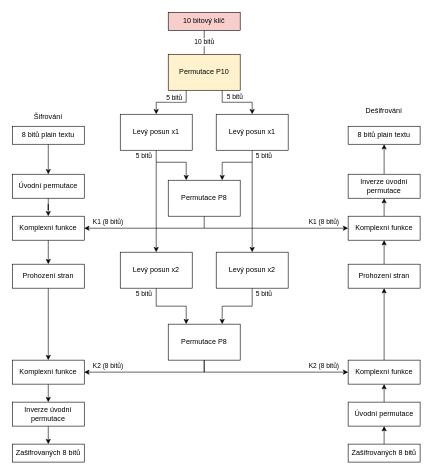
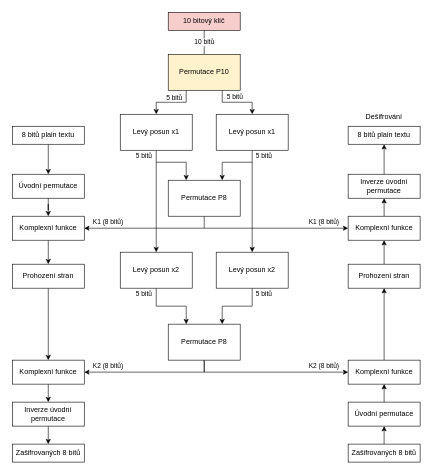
  <mxCell id="0" />
  <mxCell id="1" parent="0" />
  <mxCell id="2" value="" style="edgeStyle=orthogonalEdgeStyle;rounded=0;orthogonalLoop=1;jettySize=auto;html=1;" edge="1" parent="1" source="3" target="5"><mxGeometry relative="1" as="geometry" /></mxCell>
  <mxCell id="3" value="8 bitů plain textu" style="rounded=0;whiteSpace=wrap;html=1;" vertex="1" parent="1"><mxGeometry x="20" y="210" width="120" height="30" as="geometry" /></mxCell>
  <mxCell id="4" value="" style="edgeStyle=orthogonalEdgeStyle;rounded=0;orthogonalLoop=1;jettySize=auto;html=1;" edge="1" parent="1" source="5" target="7"><mxGeometry relative="1" as="geometry" /></mxCell>
  <mxCell id="5" value="Úvodní permutace" style="rounded=0;whiteSpace=wrap;html=1;" vertex="1" parent="1"><mxGeometry x="20" y="290" width="120" height="40" as="geometry" /></mxCell>
  <mxCell id="6" style="edgeStyle=orthogonalEdgeStyle;rounded=0;orthogonalLoop=1;jettySize=auto;html=1;exitX=0.5;exitY=1;exitDx=0;exitDy=0;entryX=0.5;entryY=0;entryDx=0;entryDy=0;" edge="1" parent="1" source="7" target="28"><mxGeometry relative="1" as="geometry" /></mxCell>
  <mxCell id="7" value="Komplexní funkce" style="rounded=0;whiteSpace=wrap;html=1;" vertex="1" parent="1"><mxGeometry x="20" y="360" width="120" height="40" as="geometry" /></mxCell>
  <mxCell id="8" value="10 bitů" style="edgeStyle=orthogonalEdgeStyle;rounded=0;orthogonalLoop=1;jettySize=auto;html=1;endArrow=none;" edge="1" parent="1" source="9" target="13"><mxGeometry relative="1" as="geometry" /></mxCell>
  <mxCell id="9" value="10 bitový klíč" style="rounded=0;whiteSpace=wrap;html=1;fillColor=#f8cecc;" vertex="1" parent="1"><mxGeometry x="280" y="20" width="120" height="30" as="geometry" /></mxCell>
  <mxCell id="10" style="edgeStyle=orthogonalEdgeStyle;rounded=0;orthogonalLoop=1;jettySize=auto;html=1;exitX=0.25;exitY=1;exitDx=0;exitDy=0;" edge="1" parent="1" source="13" target="15"><mxGeometry relative="1" as="geometry" /></mxCell>
  <mxCell id="11" style="edgeStyle=orthogonalEdgeStyle;rounded=0;orthogonalLoop=1;jettySize=auto;html=1;exitX=0.75;exitY=1;exitDx=0;exitDy=0;" edge="1" parent="1" source="13" target="17"><mxGeometry relative="1" as="geometry" /></mxCell>
  <mxCell id="12" value="5 bitů" style="edgeLabel;html=1;align=center;verticalAlign=middle;resizable=0;points=[];" vertex="1" connectable="0" parent="11"><mxGeometry x="-0.311" y="2" relative="1" as="geometry"><mxPoint x="9" y="-8" as="offset" /></mxGeometry></mxCell>
  <mxCell id="13" value="Permutace P10" style="rounded=0;whiteSpace=wrap;html=1;fillColor=#fff2cc;" vertex="1" parent="1"><mxGeometry x="280" y="90" width="120" height="60" as="geometry" /></mxCell>
  <mxCell id="14" style="edgeStyle=orthogonalEdgeStyle;rounded=0;orthogonalLoop=1;jettySize=auto;html=1;exitX=0.5;exitY=1;exitDx=0;exitDy=0;entryX=0.5;entryY=0;entryDx=0;entryDy=0;" edge="1" parent="1" source="15" target="21"><mxGeometry relative="1" as="geometry" /></mxCell>
  <mxCell id="15" value="Levý posun x1" style="rounded=0;whiteSpace=wrap;html=1;" vertex="1" parent="1"><mxGeometry x="200" y="190" width="120" height="60" as="geometry" /></mxCell>
  <mxCell id="16" style="edgeStyle=orthogonalEdgeStyle;rounded=0;orthogonalLoop=1;jettySize=auto;html=1;exitX=0.5;exitY=1;exitDx=0;exitDy=0;entryX=0.5;entryY=0;entryDx=0;entryDy=0;" edge="1" parent="1" source="17" target="23"><mxGeometry relative="1" as="geometry" /></mxCell>
  <mxCell id="17" value="Levý posun x1" style="rounded=0;whiteSpace=wrap;html=1;" vertex="1" parent="1"><mxGeometry x="360" y="190" width="120" height="60" as="geometry" /></mxCell>
  <mxCell id="18" style="edgeStyle=orthogonalEdgeStyle;rounded=0;orthogonalLoop=1;jettySize=auto;html=1;exitX=0.5;exitY=1;exitDx=0;exitDy=0;entryX=1;entryY=0.5;entryDx=0;entryDy=0;" edge="1" parent="1" source="19" target="7"><mxGeometry relative="1" as="geometry" /></mxCell>
  <mxCell id="19" value="Permutace P8" style="rounded=0;whiteSpace=wrap;html=1;" vertex="1" parent="1"><mxGeometry x="280" y="300" width="120" height="60" as="geometry" /></mxCell>
  <mxCell id="20" style="edgeStyle=orthogonalEdgeStyle;rounded=0;orthogonalLoop=1;jettySize=auto;html=1;exitX=0.5;exitY=1;exitDx=0;exitDy=0;entryX=0.25;entryY=0;entryDx=0;entryDy=0;" edge="1" parent="1" source="21" target="26"><mxGeometry relative="1" as="geometry" /></mxCell>
  <mxCell id="21" value="Levý posun x2" style="rounded=0;whiteSpace=wrap;html=1;" vertex="1" parent="1"><mxGeometry x="200" y="420" width="120" height="60" as="geometry" /></mxCell>
  <mxCell id="22" style="edgeStyle=orthogonalEdgeStyle;rounded=0;orthogonalLoop=1;jettySize=auto;html=1;exitX=0.5;exitY=1;exitDx=0;exitDy=0;entryX=0.75;entryY=0;entryDx=0;entryDy=0;" edge="1" parent="1" source="23" target="26"><mxGeometry relative="1" as="geometry" /></mxCell>
  <mxCell id="23" value="Levý posun x2" style="rounded=0;whiteSpace=wrap;html=1;" vertex="1" parent="1"><mxGeometry x="360" y="420" width="120" height="60" as="geometry" /></mxCell>
  <mxCell id="24" style="edgeStyle=orthogonalEdgeStyle;rounded=0;orthogonalLoop=1;jettySize=auto;html=1;exitX=0.5;exitY=1;exitDx=0;exitDy=0;entryX=1;entryY=0.5;entryDx=0;entryDy=0;" edge="1" parent="1" source="26" target="30"><mxGeometry relative="1" as="geometry" /></mxCell>
  <mxCell id="25" style="edgeStyle=orthogonalEdgeStyle;rounded=0;orthogonalLoop=1;jettySize=auto;html=1;exitX=0.5;exitY=1;exitDx=0;exitDy=0;entryX=0;entryY=0.5;entryDx=0;entryDy=0;" edge="1" parent="1" source="26" target="46"><mxGeometry relative="1" as="geometry" /></mxCell>
  <mxCell id="26" value="Permutace P8" style="rounded=0;whiteSpace=wrap;html=1;" vertex="1" parent="1"><mxGeometry x="280" y="540" width="120" height="60" as="geometry" /></mxCell>
  <mxCell id="27" style="edgeStyle=orthogonalEdgeStyle;rounded=0;orthogonalLoop=1;jettySize=auto;html=1;exitX=0.5;exitY=1;exitDx=0;exitDy=0;entryX=0.5;entryY=0;entryDx=0;entryDy=0;" edge="1" parent="1" source="28" target="30"><mxGeometry relative="1" as="geometry" /></mxCell>
  <mxCell id="28" value="Prohození stran" style="rounded=0;whiteSpace=wrap;html=1;" vertex="1" parent="1"><mxGeometry x="20" y="440" width="120" height="40" as="geometry" /></mxCell>
  <mxCell id="29" style="edgeStyle=orthogonalEdgeStyle;rounded=0;orthogonalLoop=1;jettySize=auto;html=1;exitX=0.5;exitY=1;exitDx=0;exitDy=0;entryX=0.5;entryY=0;entryDx=0;entryDy=0;" edge="1" parent="1" source="30" target="32"><mxGeometry relative="1" as="geometry" /></mxCell>
  <mxCell id="30" value="Komplexní funkce" style="rounded=0;whiteSpace=wrap;html=1;" vertex="1" parent="1"><mxGeometry x="20" y="600" width="120" height="40" as="geometry" /></mxCell>
  <mxCell id="31" style="edgeStyle=orthogonalEdgeStyle;rounded=0;orthogonalLoop=1;jettySize=auto;html=1;exitX=0.5;exitY=1;exitDx=0;exitDy=0;entryX=0.5;entryY=0;entryDx=0;entryDy=0;" edge="1" parent="1" source="32" target="33"><mxGeometry relative="1" as="geometry" /></mxCell>
  <mxCell id="32" value="Inverze úvodní permutace" style="rounded=0;whiteSpace=wrap;html=1;" vertex="1" parent="1"><mxGeometry x="20" y="670" width="120" height="40" as="geometry" /></mxCell>
  <mxCell id="33" value="Zašifrovaných 8 bitů" style="rounded=0;whiteSpace=wrap;html=1;" vertex="1" parent="1"><mxGeometry x="20" y="740" width="120" height="30" as="geometry" /></mxCell>
  <mxCell id="34" value="5 bitů" style="edgeLabel;html=1;align=center;verticalAlign=middle;resizable=0;points=[];" vertex="1" connectable="0" parent="1"><mxGeometry x="290" y="160" as="geometry"><mxPoint x="-1" y="1" as="offset" /></mxGeometry></mxCell>
  <mxCell id="35" value="" style="endArrow=classic;html=1;rounded=0;entryX=0.25;entryY=0;entryDx=0;entryDy=0;" edge="1" parent="1" target="19"><mxGeometry width="50" height="50" relative="1" as="geometry"><mxPoint x="260" y="270" as="sourcePoint" /><mxPoint x="360" y="270" as="targetPoint" /><Array as="points"><mxPoint x="310" y="270" /></Array></mxGeometry></mxCell>
  <mxCell id="36" value="" style="endArrow=classic;html=1;rounded=0;entryX=0.75;entryY=0;entryDx=0;entryDy=0;" edge="1" parent="1" target="19"><mxGeometry width="50" height="50" relative="1" as="geometry"><mxPoint x="420" y="270" as="sourcePoint" /><mxPoint x="360" y="270" as="targetPoint" /><Array as="points"><mxPoint x="370" y="270" /></Array></mxGeometry></mxCell>
  <mxCell id="37" value="" style="endArrow=classic;html=1;rounded=0;entryX=0;entryY=0.5;entryDx=0;entryDy=0;" edge="1" parent="1" target="42"><mxGeometry width="50" height="50" relative="1" as="geometry"><mxPoint x="340" y="380" as="sourcePoint" /><mxPoint x="550" y="380" as="targetPoint" /></mxGeometry></mxCell>
  <mxCell id="38" value="8 bitů plain textu" style="rounded=0;whiteSpace=wrap;html=1;" vertex="1" parent="1"><mxGeometry x="580" y="210" width="120" height="30" as="geometry" /></mxCell>
  <mxCell id="39" style="edgeStyle=orthogonalEdgeStyle;rounded=0;orthogonalLoop=1;jettySize=auto;html=1;exitX=0.5;exitY=0;exitDx=0;exitDy=0;entryX=0.5;entryY=1;entryDx=0;entryDy=0;" edge="1" parent="1" source="40" target="38"><mxGeometry relative="1" as="geometry" /></mxCell>
  <mxCell id="40" value="Inverze úvodní permutace" style="rounded=0;whiteSpace=wrap;html=1;" vertex="1" parent="1"><mxGeometry x="580" y="290" width="120" height="40" as="geometry" /></mxCell>
  <mxCell id="41" style="edgeStyle=orthogonalEdgeStyle;rounded=0;orthogonalLoop=1;jettySize=auto;html=1;exitX=0.5;exitY=0;exitDx=0;exitDy=0;entryX=0.5;entryY=1;entryDx=0;entryDy=0;" edge="1" parent="1" source="42" target="40"><mxGeometry relative="1" as="geometry" /></mxCell>
  <mxCell id="42" value="Komplexní funkce" style="rounded=0;whiteSpace=wrap;html=1;" vertex="1" parent="1"><mxGeometry x="580" y="360" width="120" height="40" as="geometry" /></mxCell>
  <mxCell id="43" style="edgeStyle=orthogonalEdgeStyle;rounded=0;orthogonalLoop=1;jettySize=auto;html=1;exitX=0.5;exitY=0;exitDx=0;exitDy=0;entryX=0.5;entryY=1;entryDx=0;entryDy=0;" edge="1" parent="1" source="44" target="42"><mxGeometry relative="1" as="geometry" /></mxCell>
  <mxCell id="44" value="Prohození stran" style="rounded=0;whiteSpace=wrap;html=1;" vertex="1" parent="1"><mxGeometry x="580" y="440" width="120" height="40" as="geometry" /></mxCell>
  <mxCell id="45" style="edgeStyle=orthogonalEdgeStyle;rounded=0;orthogonalLoop=1;jettySize=auto;html=1;exitX=0.5;exitY=0;exitDx=0;exitDy=0;entryX=0.5;entryY=1;entryDx=0;entryDy=0;" edge="1" parent="1" source="46" target="44"><mxGeometry relative="1" as="geometry" /></mxCell>
  <mxCell id="46" value="Komplexní funkce" style="rounded=0;whiteSpace=wrap;html=1;" vertex="1" parent="1"><mxGeometry x="580" y="600" width="120" height="40" as="geometry" /></mxCell>
  <mxCell id="47" style="edgeStyle=orthogonalEdgeStyle;rounded=0;orthogonalLoop=1;jettySize=auto;html=1;exitX=0.5;exitY=0;exitDx=0;exitDy=0;entryX=0.5;entryY=1;entryDx=0;entryDy=0;" edge="1" parent="1" source="48" target="46"><mxGeometry relative="1" as="geometry" /></mxCell>
  <mxCell id="48" value="Úvodní permutace" style="rounded=0;whiteSpace=wrap;html=1;" vertex="1" parent="1"><mxGeometry x="580" y="670" width="120" height="40" as="geometry" /></mxCell>
  <mxCell id="49" style="edgeStyle=orthogonalEdgeStyle;rounded=0;orthogonalLoop=1;jettySize=auto;html=1;exitX=0.5;exitY=0;exitDx=0;exitDy=0;entryX=0.5;entryY=1;entryDx=0;entryDy=0;" edge="1" parent="1" source="50" target="48"><mxGeometry relative="1" as="geometry" /></mxCell>
  <mxCell id="50" value="Zašifrovaných 8 bitů" style="rounded=0;whiteSpace=wrap;html=1;" vertex="1" parent="1"><mxGeometry x="580" y="740" width="120" height="30" as="geometry" /></mxCell>
  <mxCell id="51" value="&lt;font style=&quot;font-size: 11px;&quot;&gt;K1 (8 bitů)&lt;/font&gt;" style="text;html=1;strokeColor=none;fillColor=none;align=center;verticalAlign=middle;whiteSpace=wrap;rounded=0;" vertex="1" parent="1"><mxGeometry x="150" y="360" width="60" height="20" as="geometry" /></mxCell>
  <mxCell id="52" value="&lt;font style=&quot;font-size: 11px;&quot;&gt;5 bitů&lt;/font&gt;" style="text;html=1;strokeColor=none;fillColor=none;align=center;verticalAlign=middle;whiteSpace=wrap;rounded=0;" vertex="1" parent="1"><mxGeometry x="220" y="250" width="40" height="20" as="geometry" /></mxCell>
  <mxCell id="53" value="&lt;font style=&quot;font-size: 11px;&quot;&gt;5 bitů&lt;/font&gt;" style="text;html=1;strokeColor=none;fillColor=none;align=center;verticalAlign=middle;whiteSpace=wrap;rounded=0;" vertex="1" parent="1"><mxGeometry x="420" y="250" width="40" height="20" as="geometry" /></mxCell>
  <mxCell id="54" value="&lt;font style=&quot;font-size: 11px;&quot;&gt;K1 (8 bitů)&lt;/font&gt;" style="text;html=1;strokeColor=none;fillColor=none;align=center;verticalAlign=middle;whiteSpace=wrap;rounded=0;" vertex="1" parent="1"><mxGeometry x="510" y="360" width="60" height="20" as="geometry" /></mxCell>
  <mxCell id="55" value="&lt;font style=&quot;font-size: 11px;&quot;&gt;K2 (8 bitů)&lt;/font&gt;" style="text;html=1;strokeColor=none;fillColor=none;align=center;verticalAlign=middle;whiteSpace=wrap;rounded=0;" vertex="1" parent="1"><mxGeometry x="150" y="600" width="60" height="20" as="geometry" /></mxCell>
  <mxCell id="56" value="&lt;font style=&quot;font-size: 11px;&quot;&gt;K2 (8 bitů)&lt;/font&gt;" style="text;html=1;strokeColor=none;fillColor=none;align=center;verticalAlign=middle;whiteSpace=wrap;rounded=0;" vertex="1" parent="1"><mxGeometry x="510" y="600" width="60" height="20" as="geometry" /></mxCell>
  <mxCell id="57" value="&lt;font style=&quot;font-size: 11px;&quot;&gt;5 bitů&lt;/font&gt;" style="text;html=1;strokeColor=none;fillColor=none;align=center;verticalAlign=middle;whiteSpace=wrap;rounded=0;" vertex="1" parent="1"><mxGeometry x="420" y="480" width="40" height="20" as="geometry" /></mxCell>
  <mxCell id="58" value="&lt;font style=&quot;font-size: 11px;&quot;&gt;5 bitů&lt;/font&gt;" style="text;html=1;strokeColor=none;fillColor=none;align=center;verticalAlign=middle;whiteSpace=wrap;rounded=0;" vertex="1" parent="1"><mxGeometry x="220" y="480" width="40" height="20" as="geometry" /></mxCell>
- <mxCell id="59" value="Šifrování" style="text;html=1;strokeColor=none;fillColor=none;align=center;verticalAlign=middle;whiteSpace=wrap;rounded=0;" vertex="1" parent="1"><mxGeometry x="50" y="180" width="60" height="30" as="geometry" /></mxCell>
- <mxCell id="60" value="Dešifrování" style="text;html=1;strokeColor=none;fillColor=none;align=center;verticalAlign=middle;whiteSpace=wrap;rounded=0;" vertex="1" parent="1"><mxGeometry x="610" y="170" width="60" height="30" as="geometry" /></mxCell>
+ <mxCell id="60" value="Dešifrování" style="text;html=1;strokeColor=none;fillColor=none;align=center;verticalAlign=middle;whiteSpace=wrap;rounded=0;" vertex="1" parent="1"><mxGeometry x="610" y="180" width="60" height="30" as="geometry" /></mxCell>
